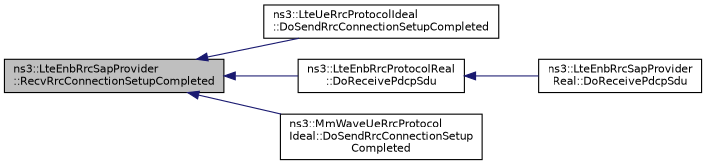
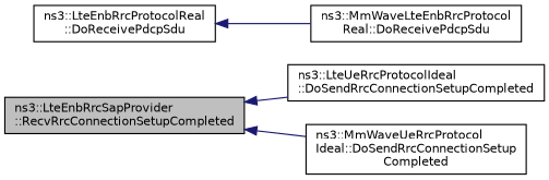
  digraph {
    rankdir=LR
    node [color=black fillcolor=white fontname=Helvetica fontsize=10 shape=record style=filled]
    edge [color=midnightblue dir=back fontname=Helvetica fontsize=10 labelfontname=Helvetica labelfontsize=10 style=solid]
    n1 [fillcolor=grey75 fontcolor=black height=0.2 label="ns3::LteEnbRrcSapProvider\l::RecvRrcConnectionSetupCompleted" width=0.4]
    n2 [height=0.2 label="ns3::LteUeRrcProtocolIdeal\l::DoSendRrcConnectionSetupCompleted" width=0.4]
    n3 [height=0.2 label="ns3::LteEnbRrcProtocolReal\l::DoReceivePdcpSdu" width=0.4]
    n4 [height=0.2 label="ns3::MmWaveUeRrcProtocol\lIdeal::DoSendRrcConnectionSetup\lCompleted" width=0.4]
-   n5 [height=0.2 label="ns3::LteEnbRrcSapProvider\lReal::DoReceivePdcpSdu" width=0.4]
+   n5 [height=0.2 label="ns3::MmWaveLteEnbRrcProtocol\lReal::DoReceivePdcpSdu" width=0.4]
    n1 -> n2
-   n1 -> n3
    n1 -> n4
    n3 -> n5
  }
